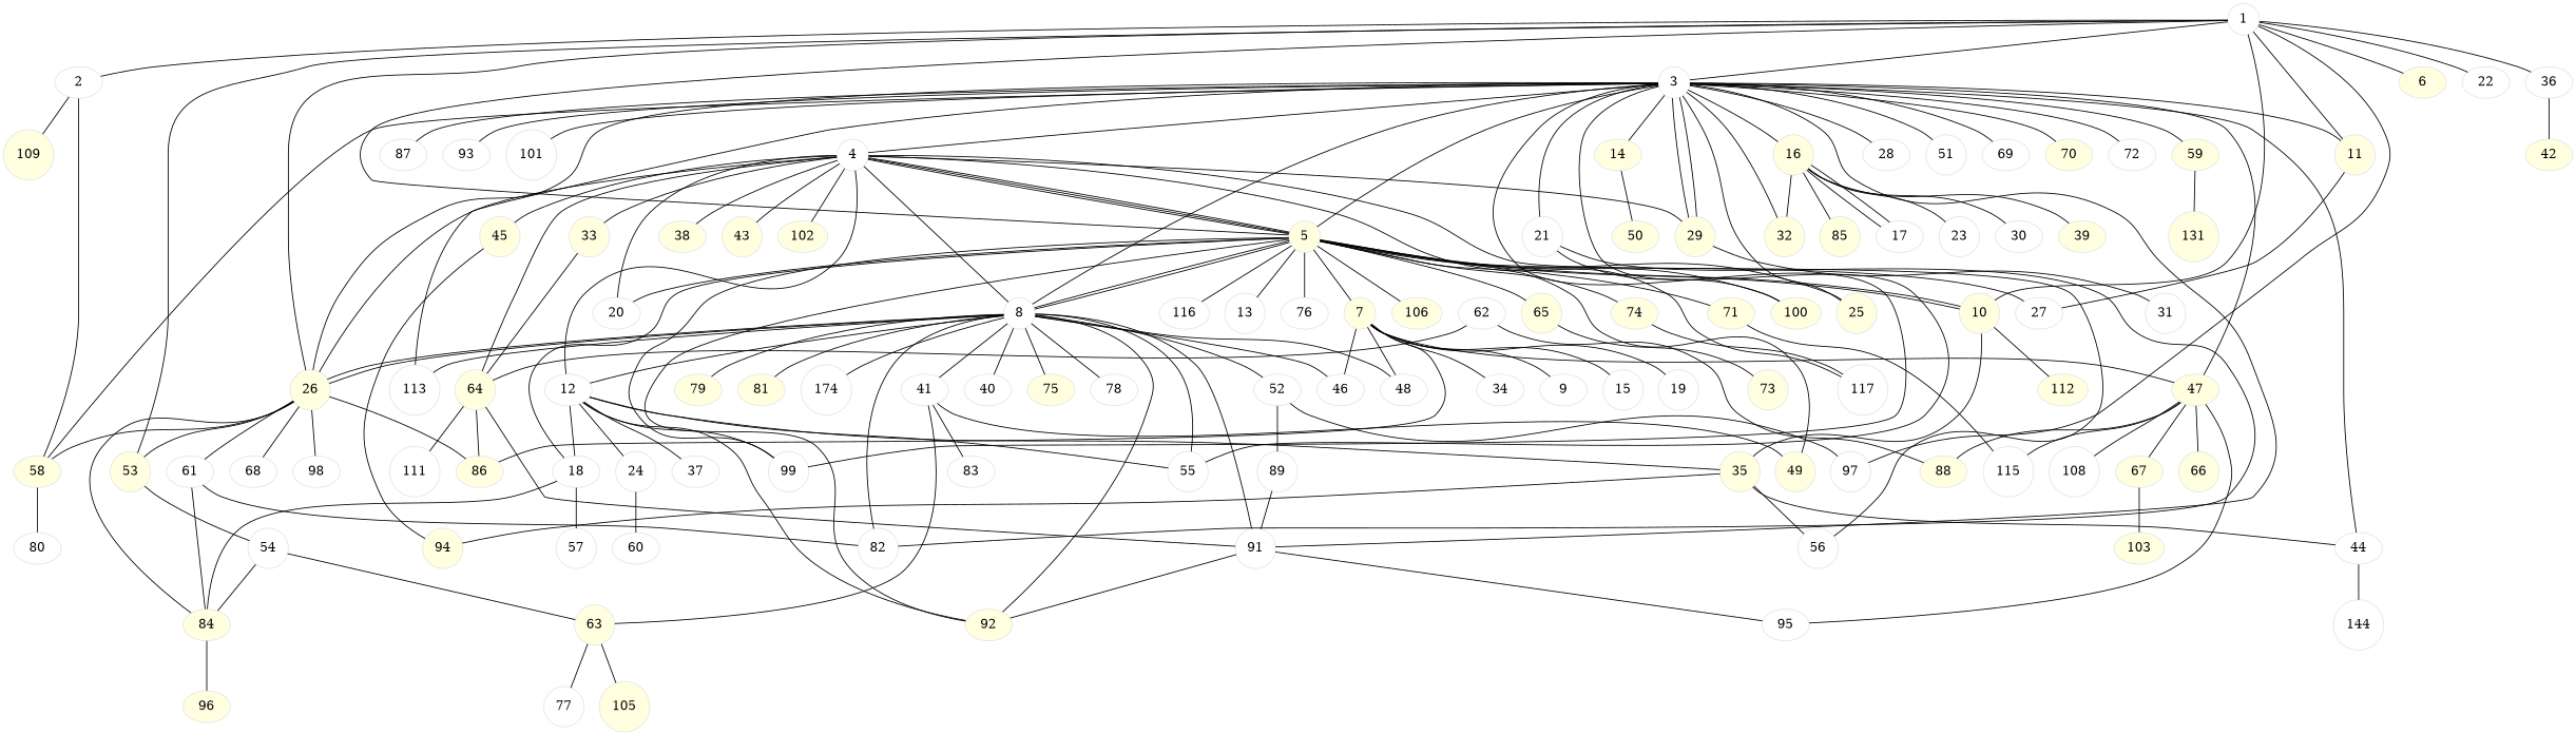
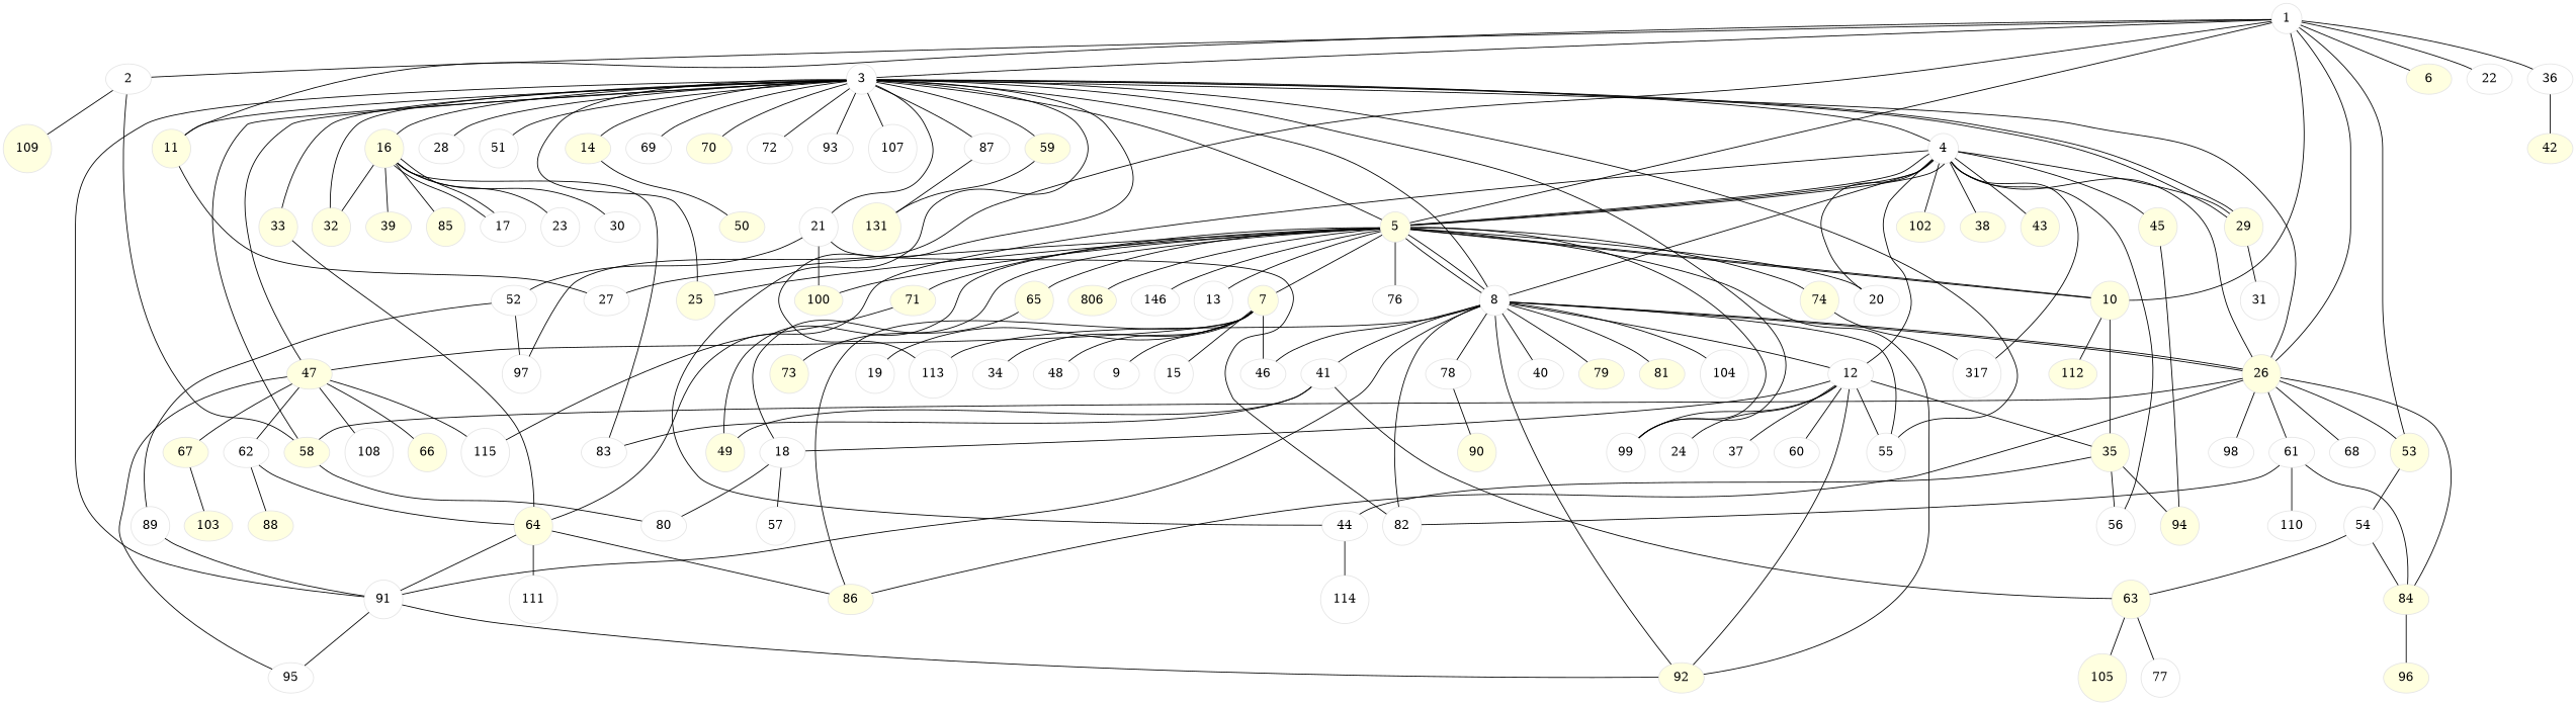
  graph {
    node [color=gray90 fillcolor=white shape=ellipse style=filled]
    1 [shape=circle]
    2
    3 [shape=circle]
    5 [fillcolor=lightyellow shape=circle]
    6 [fillcolor=lightyellow]
    10 [fillcolor=lightyellow shape=circle]
    11 [fillcolor=lightyellow shape=circle]
    22
    26 [fillcolor=lightyellow shape=circle]
    36
    53 [fillcolor=lightyellow shape=circle]
    97 [shape=circle]
    58 [fillcolor=lightyellow]
    109 [fillcolor=lightyellow shape=circle]
    4 [shape=circle]
    8 [shape=circle]
    14 [fillcolor=lightyellow]
    16 [fillcolor=lightyellow shape=circle]
    21 [shape=circle]
    25 [fillcolor=lightyellow shape=circle]
    28
    29 [fillcolor=lightyellow shape=circle]
    32 [fillcolor=lightyellow shape=circle]
    44
    47 [fillcolor=lightyellow]
    51 [shape=circle]
    55 [shape=circle]
    59 [fillcolor=lightyellow]
    69
    70 [fillcolor=lightyellow]
    72
    87
    91 [shape=circle]
    93
    99 [shape=circle]
-   107 [shape=circle label=101]
+   107 [shape=circle]
    113 [shape=circle]
    20
    7 [fillcolor=lightyellow shape=circle]
    13 [shape=circle]
    18
    27
    49 [fillcolor=lightyellow shape=circle]
    65 [fillcolor=lightyellow shape=circle]
    71 [fillcolor=lightyellow]
-   74 [fillcolor=lightyellow]
+   74 [fillcolor=lightyellow shape=circle]
    76
    92 [fillcolor=lightyellow]
    100 [fillcolor=lightyellow]
-   106 [fillcolor=lightyellow]
-   116
+   106 [fillcolor=lightyellow label=806]
+   116 [label=146]
    35 [fillcolor=lightyellow shape=circle]
    112 [fillcolor=lightyellow]
    86 [fillcolor=lightyellow]
    84 [fillcolor=lightyellow]
    61
    68
    98
    42 [fillcolor=lightyellow]
    54 [shape=circle]
    80
    12
    33 [fillcolor=lightyellow shape=circle]
    38 [fillcolor=lightyellow]
    43 [fillcolor=lightyellow shape=circle]
    45 [fillcolor=lightyellow shape=circle]
    56 [shape=circle]
    64 [fillcolor=lightyellow shape=circle]
    102 [fillcolor=lightyellow]
-   117 [shape=circle]
+   117 [shape=circle label=317]
    46
    48
    40
    41
    52
-   75 [fillcolor=lightyellow]
    78
    79 [fillcolor=lightyellow]
    81 [fillcolor=lightyellow]
    82 [shape=circle]
-   104 [shape=circle label=174]
+   104 [shape=circle]
    50 [fillcolor=lightyellow]
    17
    23 [shape=circle]
    30
    39 [fillcolor=lightyellow]
    83
    85 [fillcolor=lightyellow shape=circle]
    31 [shape=circle]
-   114 [shape=circle label=144]
+   114 [shape=circle]
    62
    66 [fillcolor=lightyellow shape=circle]
    67 [fillcolor=lightyellow]
    95
    108 [shape=circle]
    115 [shape=circle]
    n97 [fillcolor=lightyellow label=131 shape=circle]
    24 [shape=circle]
    37
    60
    94 [fillcolor=lightyellow shape=circle]
    111 [shape=circle]
    9
    15 [shape=circle]
    19 [shape=circle]
    34
    57 [shape=circle]
    63 [fillcolor=lightyellow shape=circle]
    73 [fillcolor=lightyellow shape=circle]
    89 [shape=circle]
+   90 [fillcolor=lightyellow shape=circle]
    96 [fillcolor=lightyellow]
+   110
    77 [shape=circle]
    105 [fillcolor=lightyellow shape=circle]
    88 [fillcolor=lightyellow]
    103 [fillcolor=lightyellow]
    1 -- 2
    1 -- 3
    1 -- 5
    1 -- 6
    1 -- 10
    1 -- 11
    1 -- 22
    1 -- 26
    1 -- 36
    1 -- 53
    1 -- 97
    2 -- 58
    2 -- 109
    3 -- 5
    3 -- 11
    3 -- 26
    3 -- 58
    3 -- 4
    3 -- 8
    3 -- 14
    3 -- 16
    3 -- 21
    3 -- 25
    3 -- 28
    3 -- 29
    3 -- 29
    3 -- 32
    3 -- 44
    3 -- 47
    3 -- 51
    3 -- 55
    3 -- 59
    3 -- 69
    3 -- 70
    3 -- 72
    3 -- 87
    3 -- 91
    3 -- 93
    3 -- 99
    3 -- 107
    3 -- 113
    5 -- 10
    5 -- 10
    5 -- 8
    5 -- 8
    5 -- 25
    5 -- 99
    5 -- 20
    5 -- 7
    5 -- 13
    5 -- 18
    5 -- 27
    5 -- 49
    5 -- 65
    5 -- 71
    5 -- 74
    5 -- 76
    5 -- 92
    5 -- 100
    5 -- 106
    5 -- 116
    10 -- 35
    10 -- 112
    11 -- 27
    26 -- 53
    26 -- 58
    26 -- 86
    26 -- 84
    26 -- 61
    26 -- 68
    26 -- 98
    36 -- 42
    53 -- 54
    58 -- 80
    4 -- 5
    4 -- 5
    4 -- 5
    4 -- 26
    4 -- 8
    4 -- 29
    4 -- 20
    4 -- 12
-   4 -- 33
+   3 -- 33
    4 -- 38
    4 -- 43
    4 -- 45
    4 -- 56
    4 -- 64
    4 -- 102
    4 -- 117
    8 -- 26
    8 -- 26
    8 -- 55
    8 -- 91
    8 -- 113
    8 -- 92
    8 -- 12
    8 -- 46
-   8 -- 48
    8 -- 40
    8 -- 41
-   8 -- 52
-   8 -- 75
+   21 -- 52
    8 -- 78
    8 -- 79
    8 -- 81
    8 -- 82
    8 -- 104
    14 -- 50
    16 -- 32
    16 -- 17
    16 -- 17
    16 -- 23
    16 -- 30
    16 -- 39
+   16 -- 83
    16 -- 85
    21 -- 100
    21 -- 82
    29 -- 31
    44 -- 114
-   47 -- 88
+   47 -- 62
    47 -- 66
    47 -- 67
    47 -- 95
    47 -- 108
    47 -- 115
    59 -- n97
+   87 -- n97
    91 -- 92
    91 -- 95
    7 -- 47
    7 -- 86
    7 -- 46
    7 -- 48
    7 -- 9
    7 -- 15
    7 -- 19
    7 -- 34
-   18 -- 84
+   18 -- 80
    18 -- 57
    65 -- 73
    71 -- 115
    74 -- 117
    35 -- 44
    35 -- 56
    35 -- 94
    84 -- 96
    61 -- 84
    61 -- 82
+   61 -- 110
    54 -- 84
    54 -- 63
    12 -- 55
    12 -- 99
    12 -- 18
    12 -- 92
    12 -- 35
    12 -- 24
    12 -- 37
-   24 -- 60
+   12 -- 60
    33 -- 64
    45 -- 94
    64 -- 91
    64 -- 86
    64 -- 111
    41 -- 49
    41 -- 83
    41 -- 63
    52 -- 97
    52 -- 89
+   78 -- 90
    62 -- 64
    62 -- 88
    67 -- 103
    63 -- 77
    63 -- 105
    89 -- 91
  }
